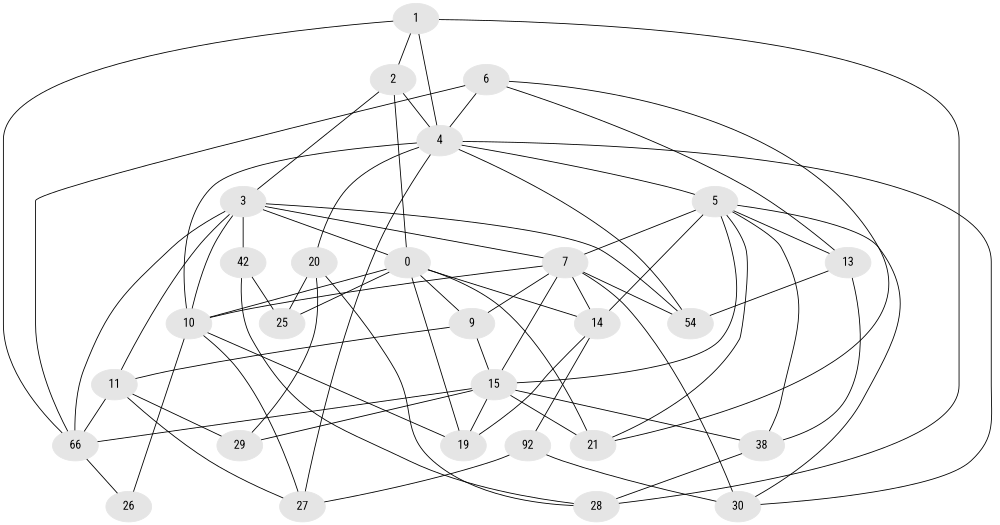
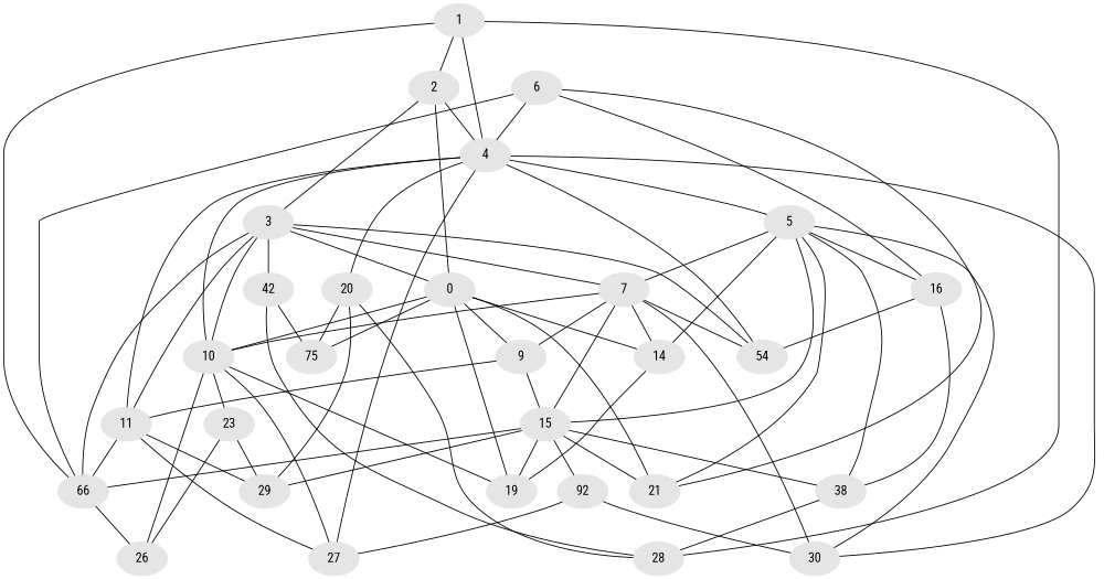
  graph {
    fontname="Roboto Condensed"
    node [color=gray90 fontname="Roboto Condensed" style=filled]
    edge [fontname="Roboto Condensed" weight=1.0]
    1
    2
    4
    n4 [label=66]
    28
    3
    n7 [label=0]
    10
    11
    n10 [label=54]
    5
    20
    27
    30
    26
    7
    n17 [label=42]
    14
    21
    9
    19
-   25
+   25 [label=75]
    15
+   23
    29
-   13
+   13 [label=16]
    n27 [label=38]
    n28 [label=92]
    6
    1 -- 2
    1 -- 4
    1 -- n4
    1 -- 28
    2 -- 4
    2 -- 3
    2 -- n7
    4 -- 10
+   4 -- 11 [weight=2.0]
    4 -- n10
    4 -- 5 [weight=2.0]
    4 -- 20
    4 -- 27
    4 -- 30
    n4 -- 26
    3 -- n4
    3 -- n7
    3 -- 10
    3 -- 11 [weight=3.0]
    3 -- n10
    3 -- 7
    3 -- n17 [weight=2.0]
    n7 -- 10 [weight=3.0]
    n7 -- 14
    n7 -- 21
    n7 -- 9
    n7 -- 19
    n7 -- 25
    10 -- 27
    10 -- 26
    10 -- 19
+   10 -- 23
    11 -- n4
    11 -- 27
    11 -- 29
    5 -- 30
    5 -- 7 [weight=2.0]
    5 -- 14
    5 -- 21
    5 -- 15
    5 -- 13
    5 -- n27
    20 -- 28
    20 -- 25
    20 -- 29
    7 -- 10
    7 -- n10
    7 -- 30
    7 -- 14
    7 -- 9
    7 -- 15 [weight=2.0]
    n17 -- 28
    n17 -- 25
    14 -- 19
    9 -- 11
    9 -- 15
    15 -- n4 [weight=2.0]
    15 -- 21
    15 -- 19
    15 -- 29 [weight=2.0]
    15 -- n27
-   14 -- n28
+   15 -- n28
+   23 -- 26
+   23 -- 29
    13 -- n10
    13 -- n27
    n27 -- 28
    n28 -- 27
    n28 -- 30
    6 -- 4
    6 -- n4 [weight=2.0]
    6 -- 21
    6 -- 13
  }
